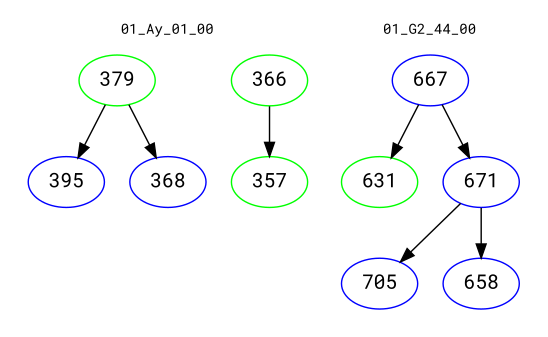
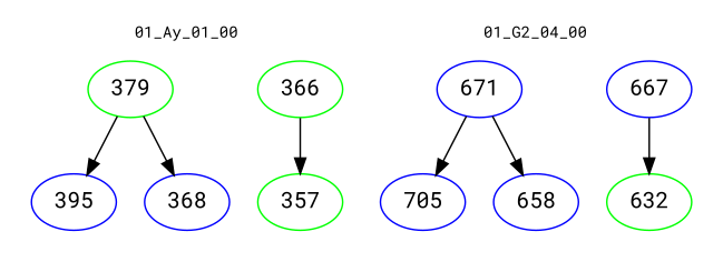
  digraph {
    fontname="Roboto Mono"
    node [color=blue fontname="Roboto Mono"]
    edge [color=black fontname="Roboto Mono"]
    n1 [color=green label=366]
    n2 [color=green label=357]
    n3 [color=green label=379]
    n4 [label=395]
    n5 [label=368]
    n6 [label=667]
-   n7 [color=green label=631]
+   n7 [color=green label=632]
    n8 [label=671]
    n9 [label=705]
    n10 [label=658]
    subgraph cluster_1 {
      color=white
      fontsize=10
      label="01_Ay_01_00"
      n1
      n2
      n3
      n4
      n5
    }
    subgraph cluster_2 {
      color=white
      fontsize=10
-     label="01_G2_44_00"
+     label="01_G2_04_00"
      n6
      n7
      n8
      n9
      n10
    }
    n1 -> n2
    n3 -> n4
    n3 -> n5
    n6 -> n7
-   n6 -> n8
    n8 -> n9
    n8 -> n10
  }
